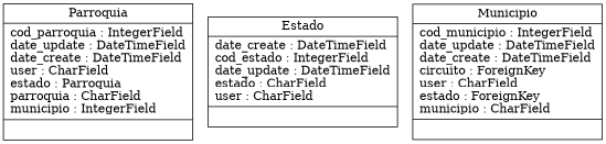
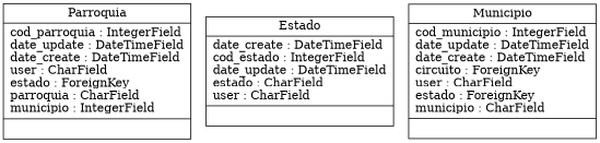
  digraph {
    rankdir=BT
    node [shape=record]
-   n1 [label="{Parroquia|cod_parroquia : IntegerField\ldate_update : DateTimeField\ldate_create : DateTimeField\luser : CharField\lestado : Parroquia\lparroquia : CharField\lmunicipio : IntegerField\l|}"]
+   n1 [label="{Parroquia|cod_parroquia : IntegerField\ldate_update : DateTimeField\ldate_create : DateTimeField\luser : CharField\lestado : ForeignKey\lparroquia : CharField\lmunicipio : IntegerField\l|}"]
    n2 [label="{Estado|date_create : DateTimeField\lcod_estado : IntegerField\ldate_update : DateTimeField\lestado : CharField\luser : CharField\l|}"]
    n3 [label="{Municipio|cod_municipio : IntegerField\ldate_update : DateTimeField\ldate_create : DateTimeField\lcircuito : ForeignKey\luser : CharField\lestado : ForeignKey\lmunicipio : CharField\l|}"]
  }
